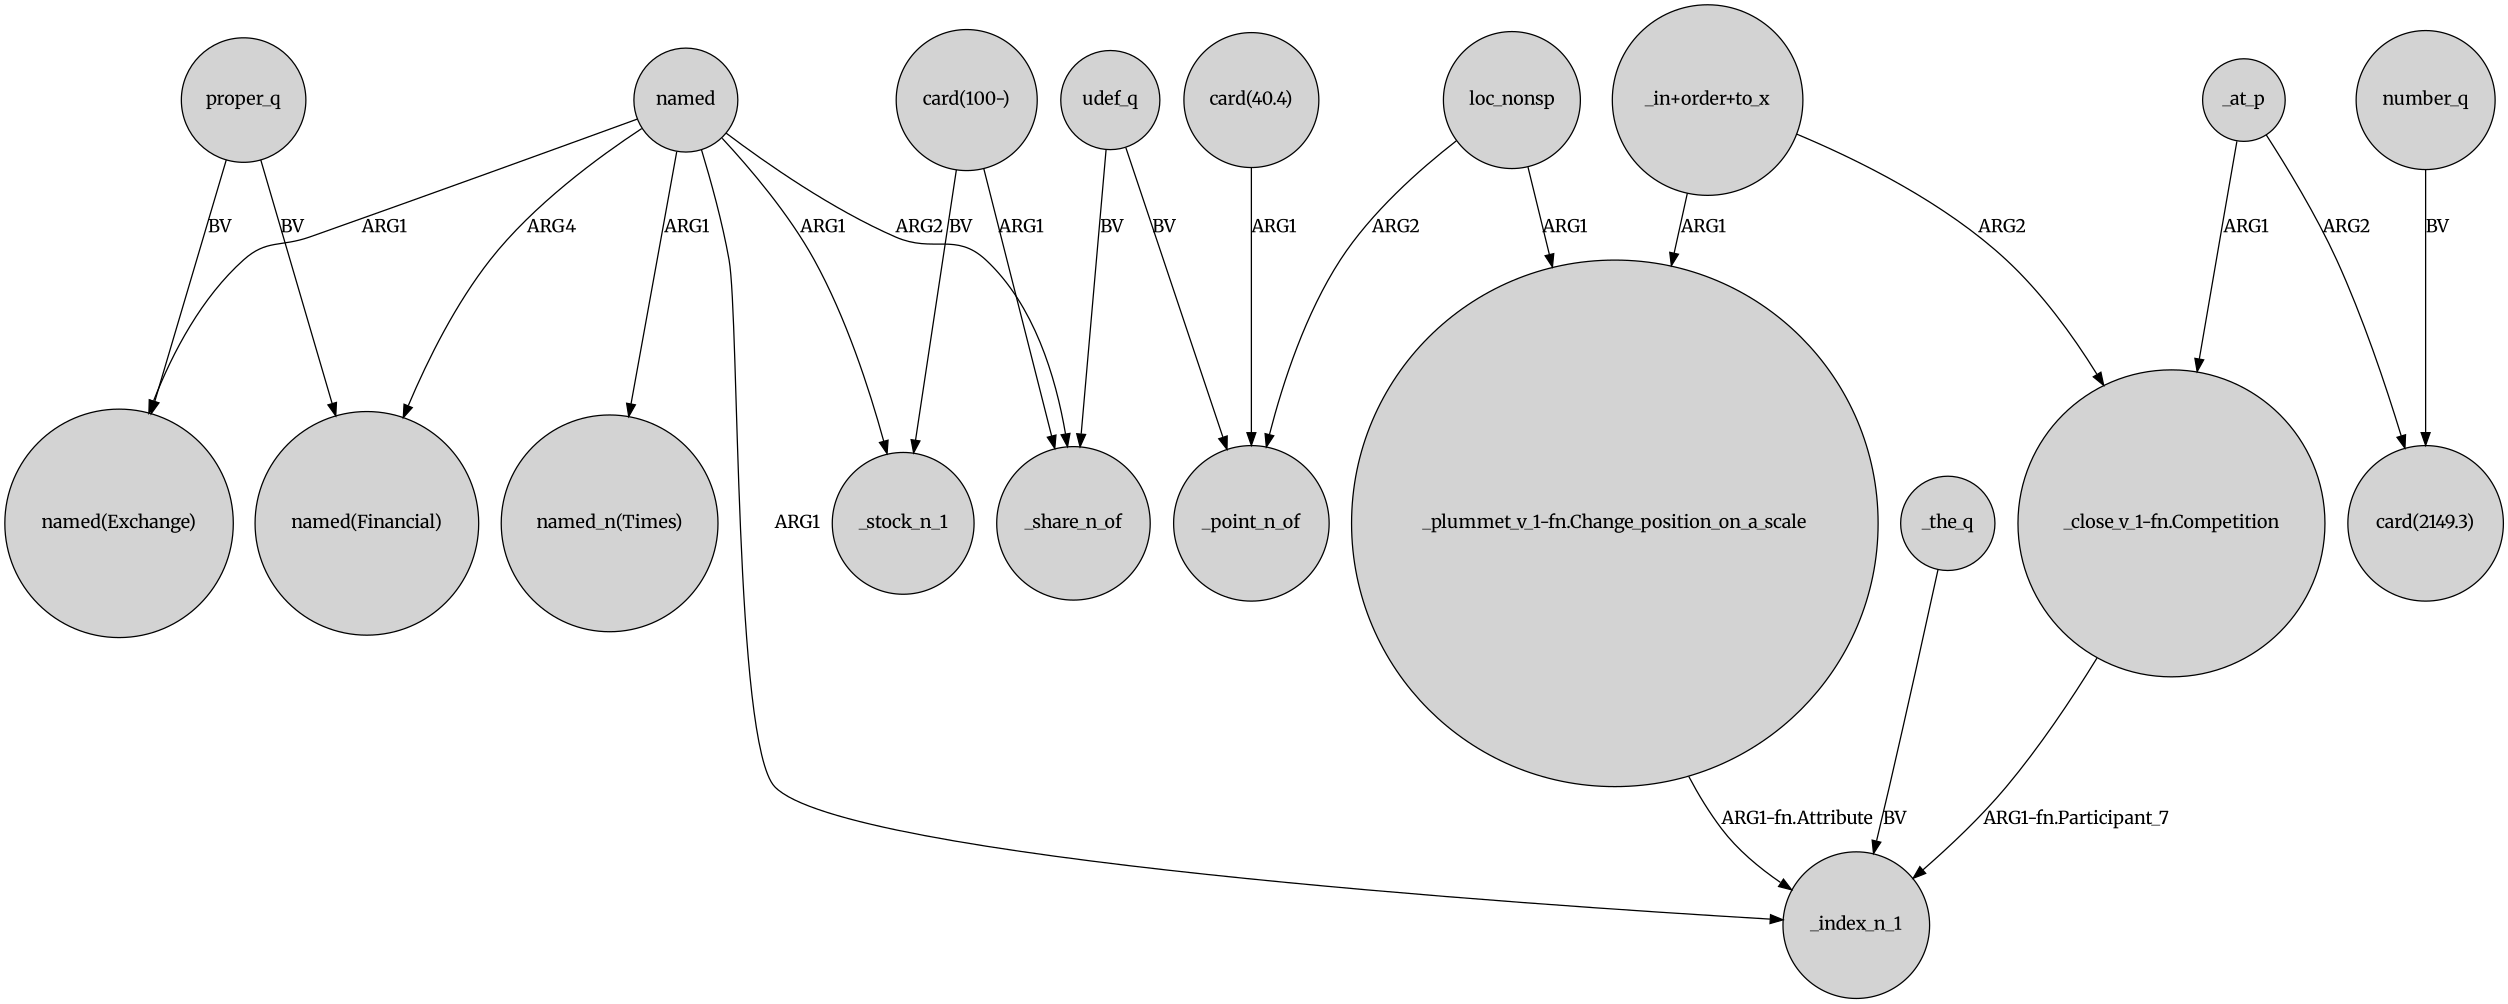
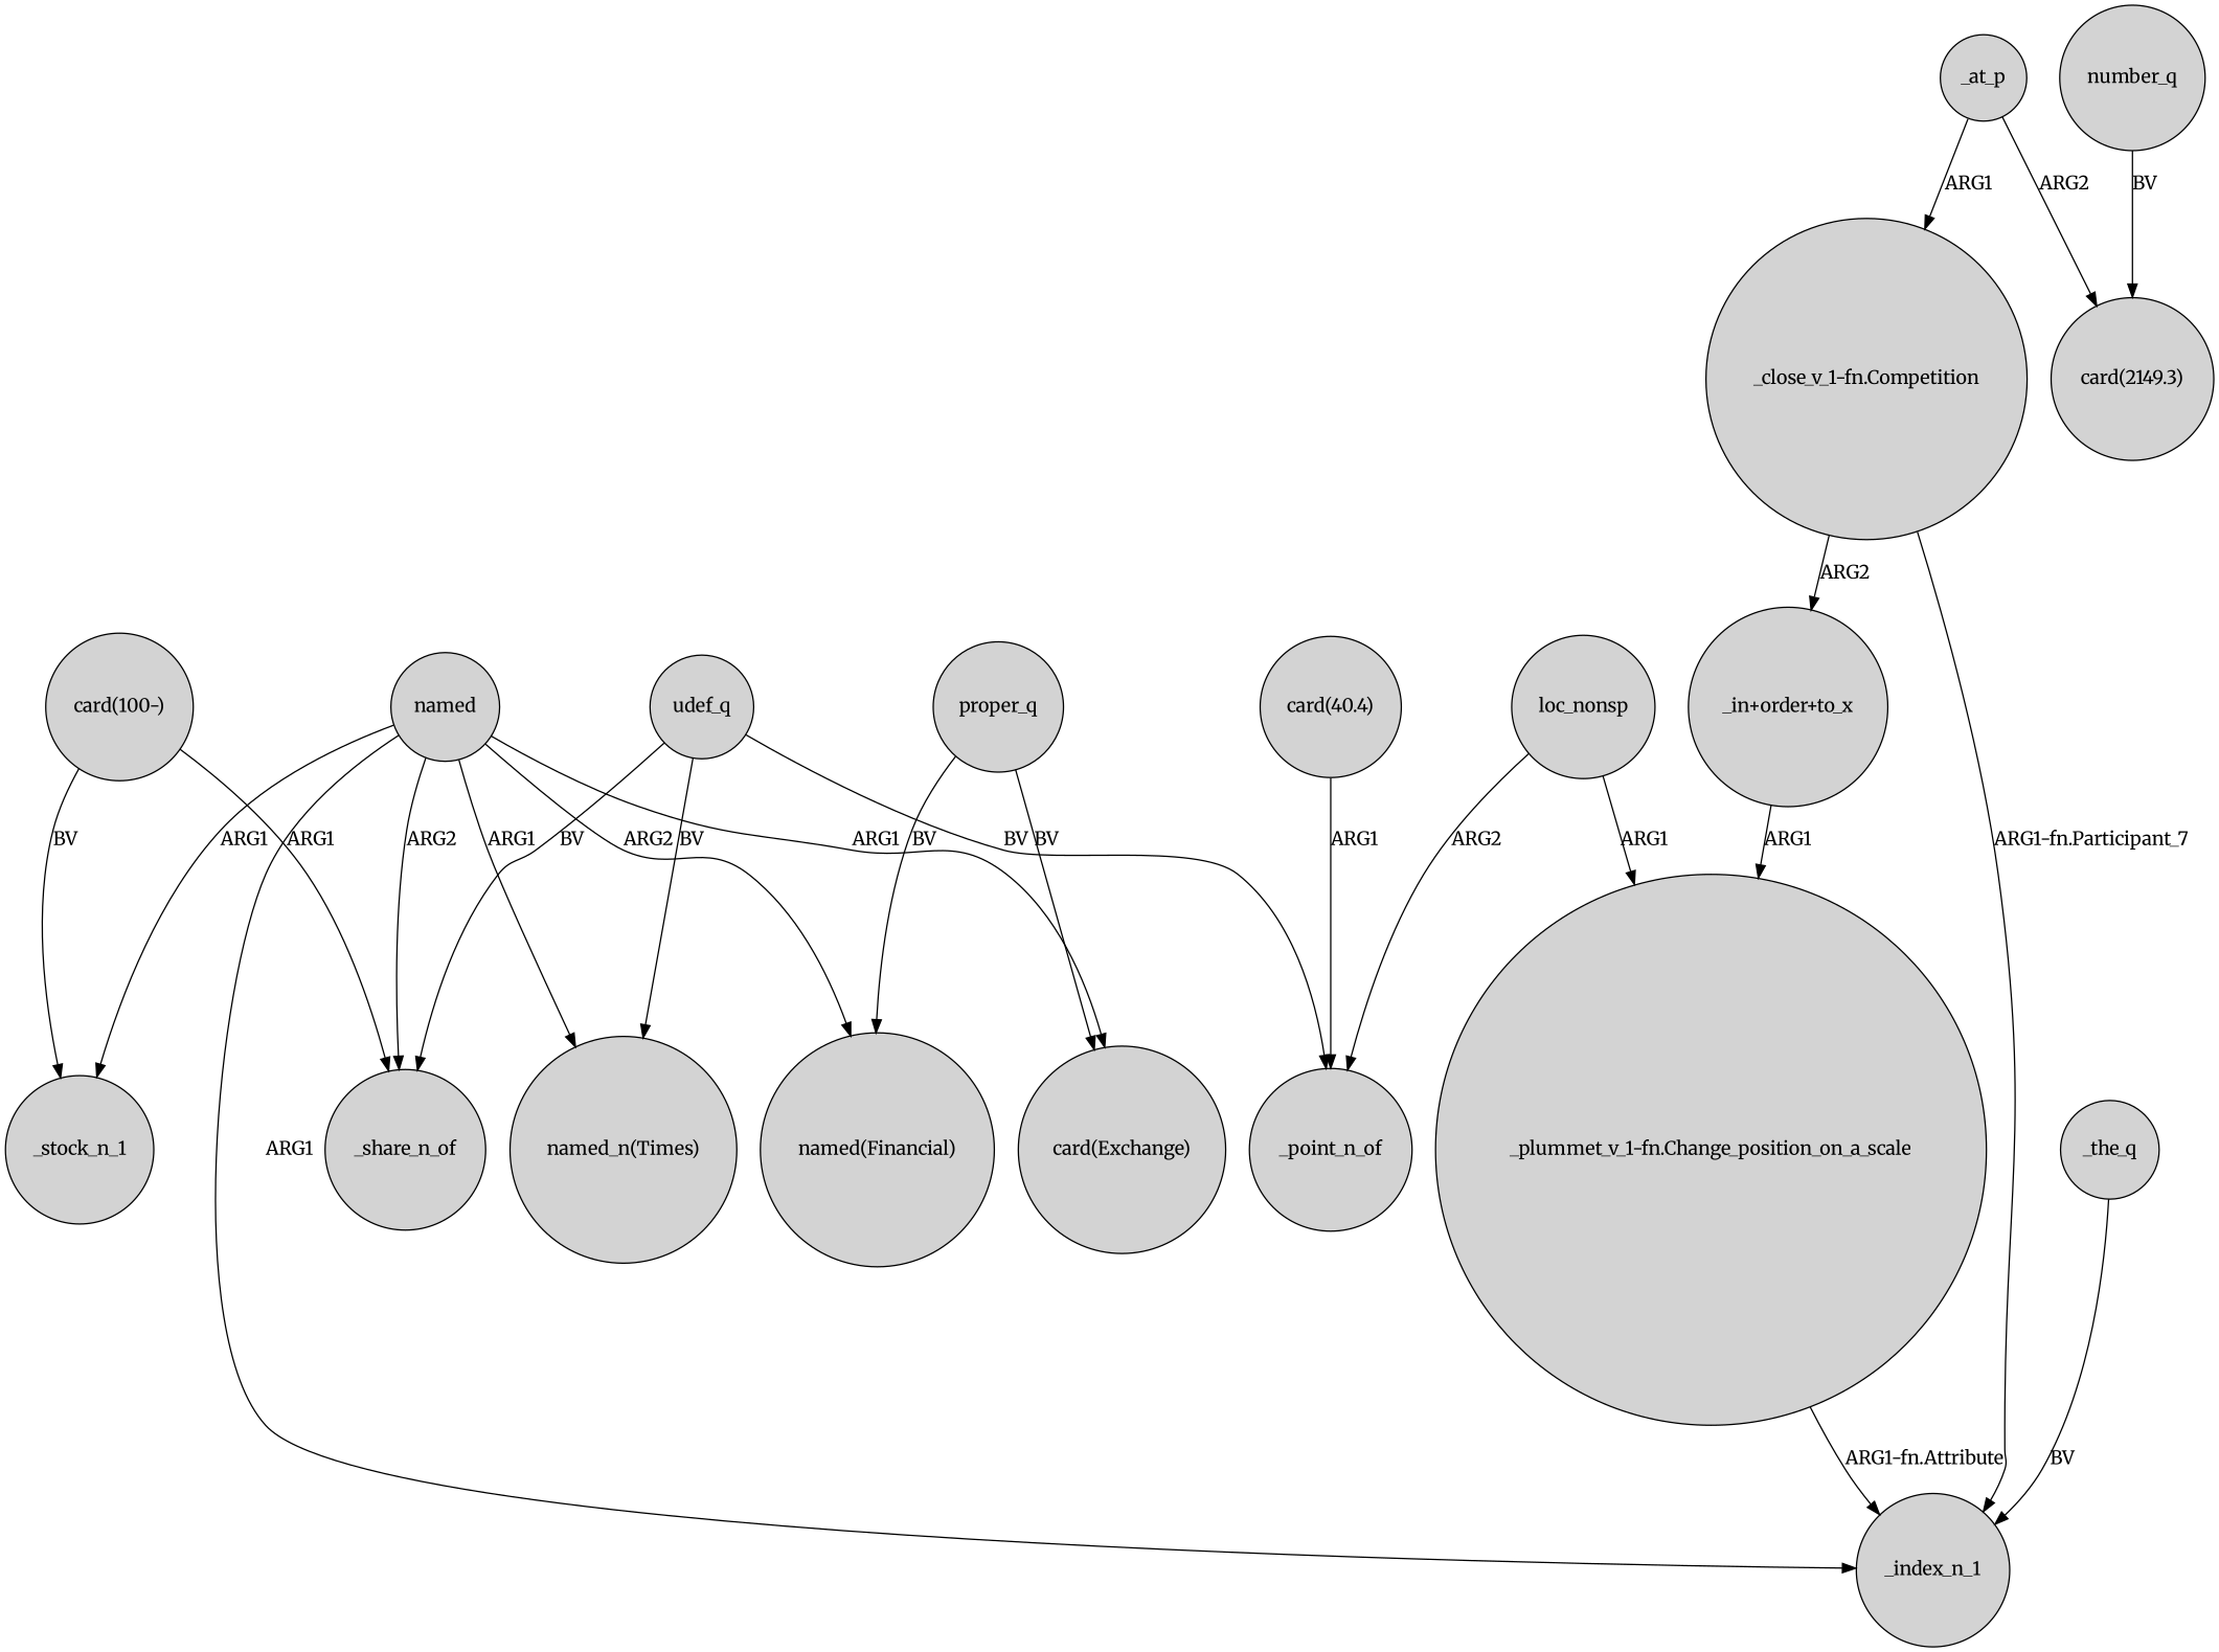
  digraph {
    fontname=Merriweather
    node [fontname=Merriweather shape=circle style=filled]
    edge [fontname=Merriweather]
    n1 [label=named]
    "named_n(Times)"
-   "named(Exchange)"
+   "named(Exchange)" [label="card(Exchange)"]
    _share_n_of
    "named(Financial)"
    _index_n_1
    _stock_n_1
    _at_p
    "card(2149.3)"
    "_close_v_1-fn.Competition"
    number_q
    "card(40.4)"
    _point_n_of
    "card(100-)"
    _the_q
    proper_q
    "_in+order+to_x"
    "_plummet_v_1-fn.Change_position_on_a_scale"
    loc_nonsp
    udef_q
    n1 -> "named_n(Times)" [label=ARG1]
    n1 -> "named(Exchange)" [label=ARG1]
    n1 -> _share_n_of [label=ARG2]
-   n1 -> "named(Financial)" [label=ARG4]
+   n1 -> "named(Financial)" [label=ARG2]
    n1 -> _index_n_1 [label=ARG1]
    n1 -> _stock_n_1 [label=ARG1]
    _at_p -> "card(2149.3)" [label=ARG2]
    _at_p -> "_close_v_1-fn.Competition" [label=ARG1]
    "_close_v_1-fn.Competition" -> _index_n_1 [label="ARG1-fn.Participant_7"]
    number_q -> "card(2149.3)" [label=BV]
    "card(40.4)" -> _point_n_of [label=ARG1]
    "card(100-)" -> _share_n_of [label=ARG1]
    "card(100-)" -> _stock_n_1 [label=BV]
    _the_q -> _index_n_1 [label=BV]
    proper_q -> "named(Exchange)" [label=BV]
    proper_q -> "named(Financial)" [label=BV]
-   "_in+order+to_x" -> "_close_v_1-fn.Competition" [label=ARG2]
+   "_close_v_1-fn.Competition" -> "_in+order+to_x" [label=ARG2]
    "_in+order+to_x" -> "_plummet_v_1-fn.Change_position_on_a_scale" [label=ARG1]
    "_plummet_v_1-fn.Change_position_on_a_scale" -> _index_n_1 [label="ARG1-fn.Attribute"]
    loc_nonsp -> _point_n_of [label=ARG2]
    loc_nonsp -> "_plummet_v_1-fn.Change_position_on_a_scale" [label=ARG1]
+   udef_q -> "named_n(Times)" [label=BV]
    udef_q -> _share_n_of [label=BV]
    udef_q -> _point_n_of [label=BV]
  }
